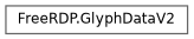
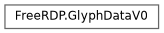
  digraph {
    rankdir=LR
-   n1 [color=grey40 fillcolor=white fontname=Helvetica fontsize=10 height=0.2 label="FreeRDP.GlyphDataV2" shape=box style=filled width=0.4]
+   n1 [color=grey40 fillcolor=white fontname=Helvetica fontsize=10 height=0.2 label="FreeRDP.GlyphDataV0" shape=box style=filled width=0.4]
  }
